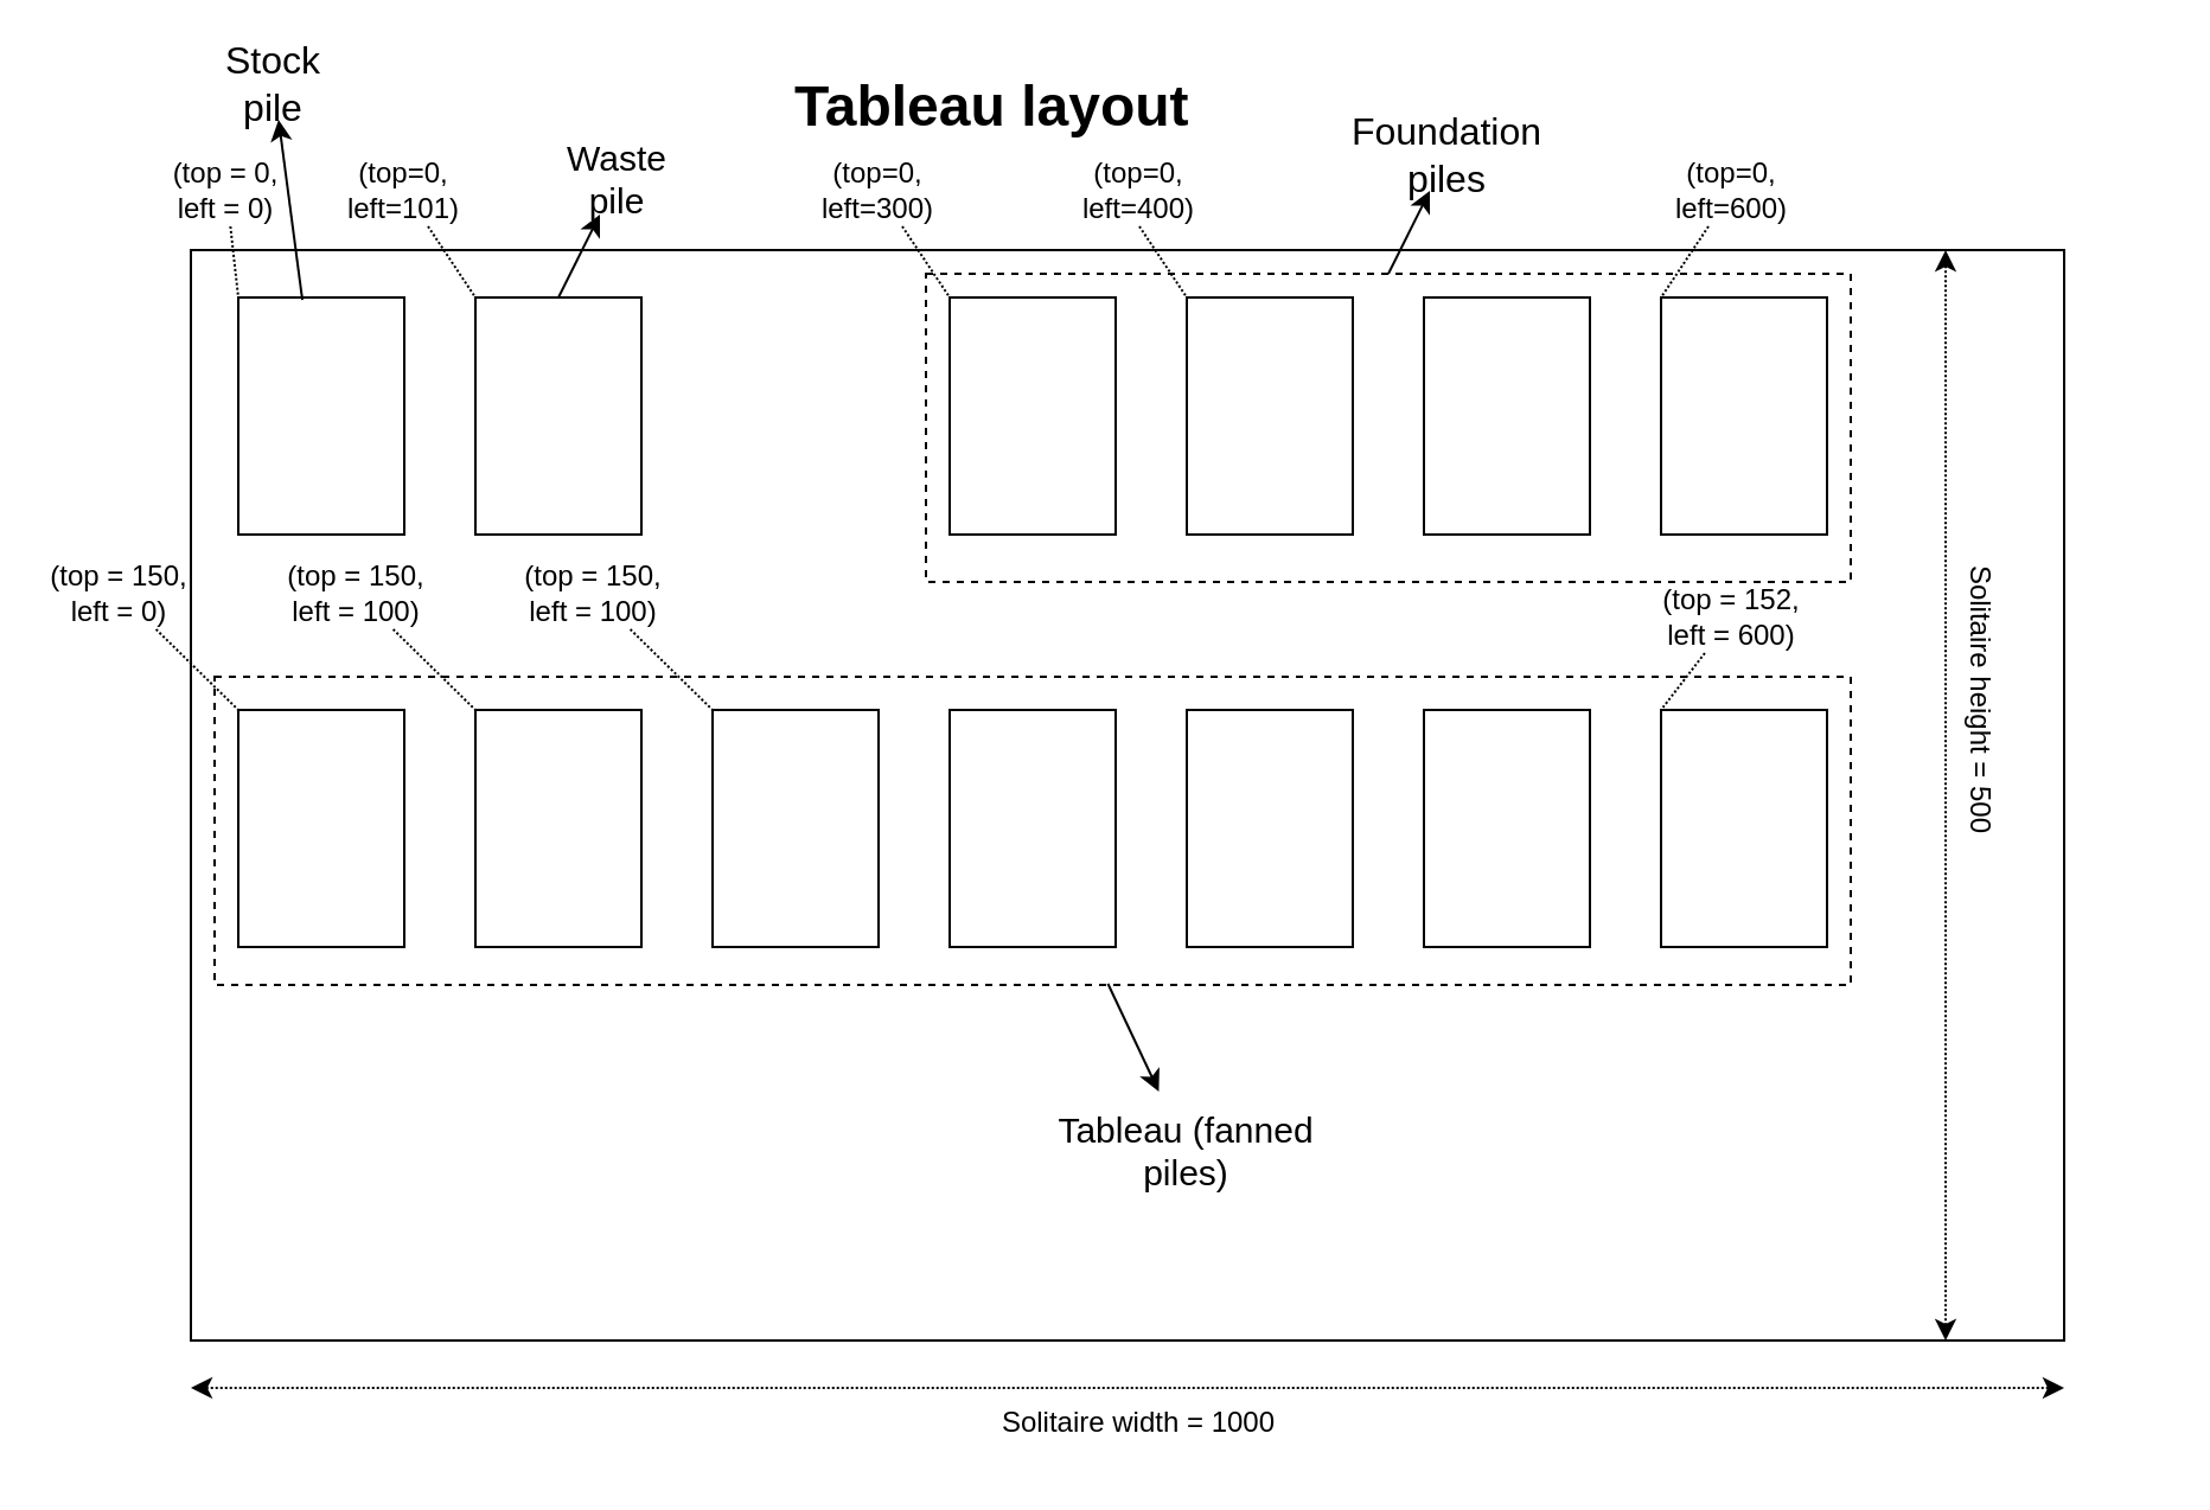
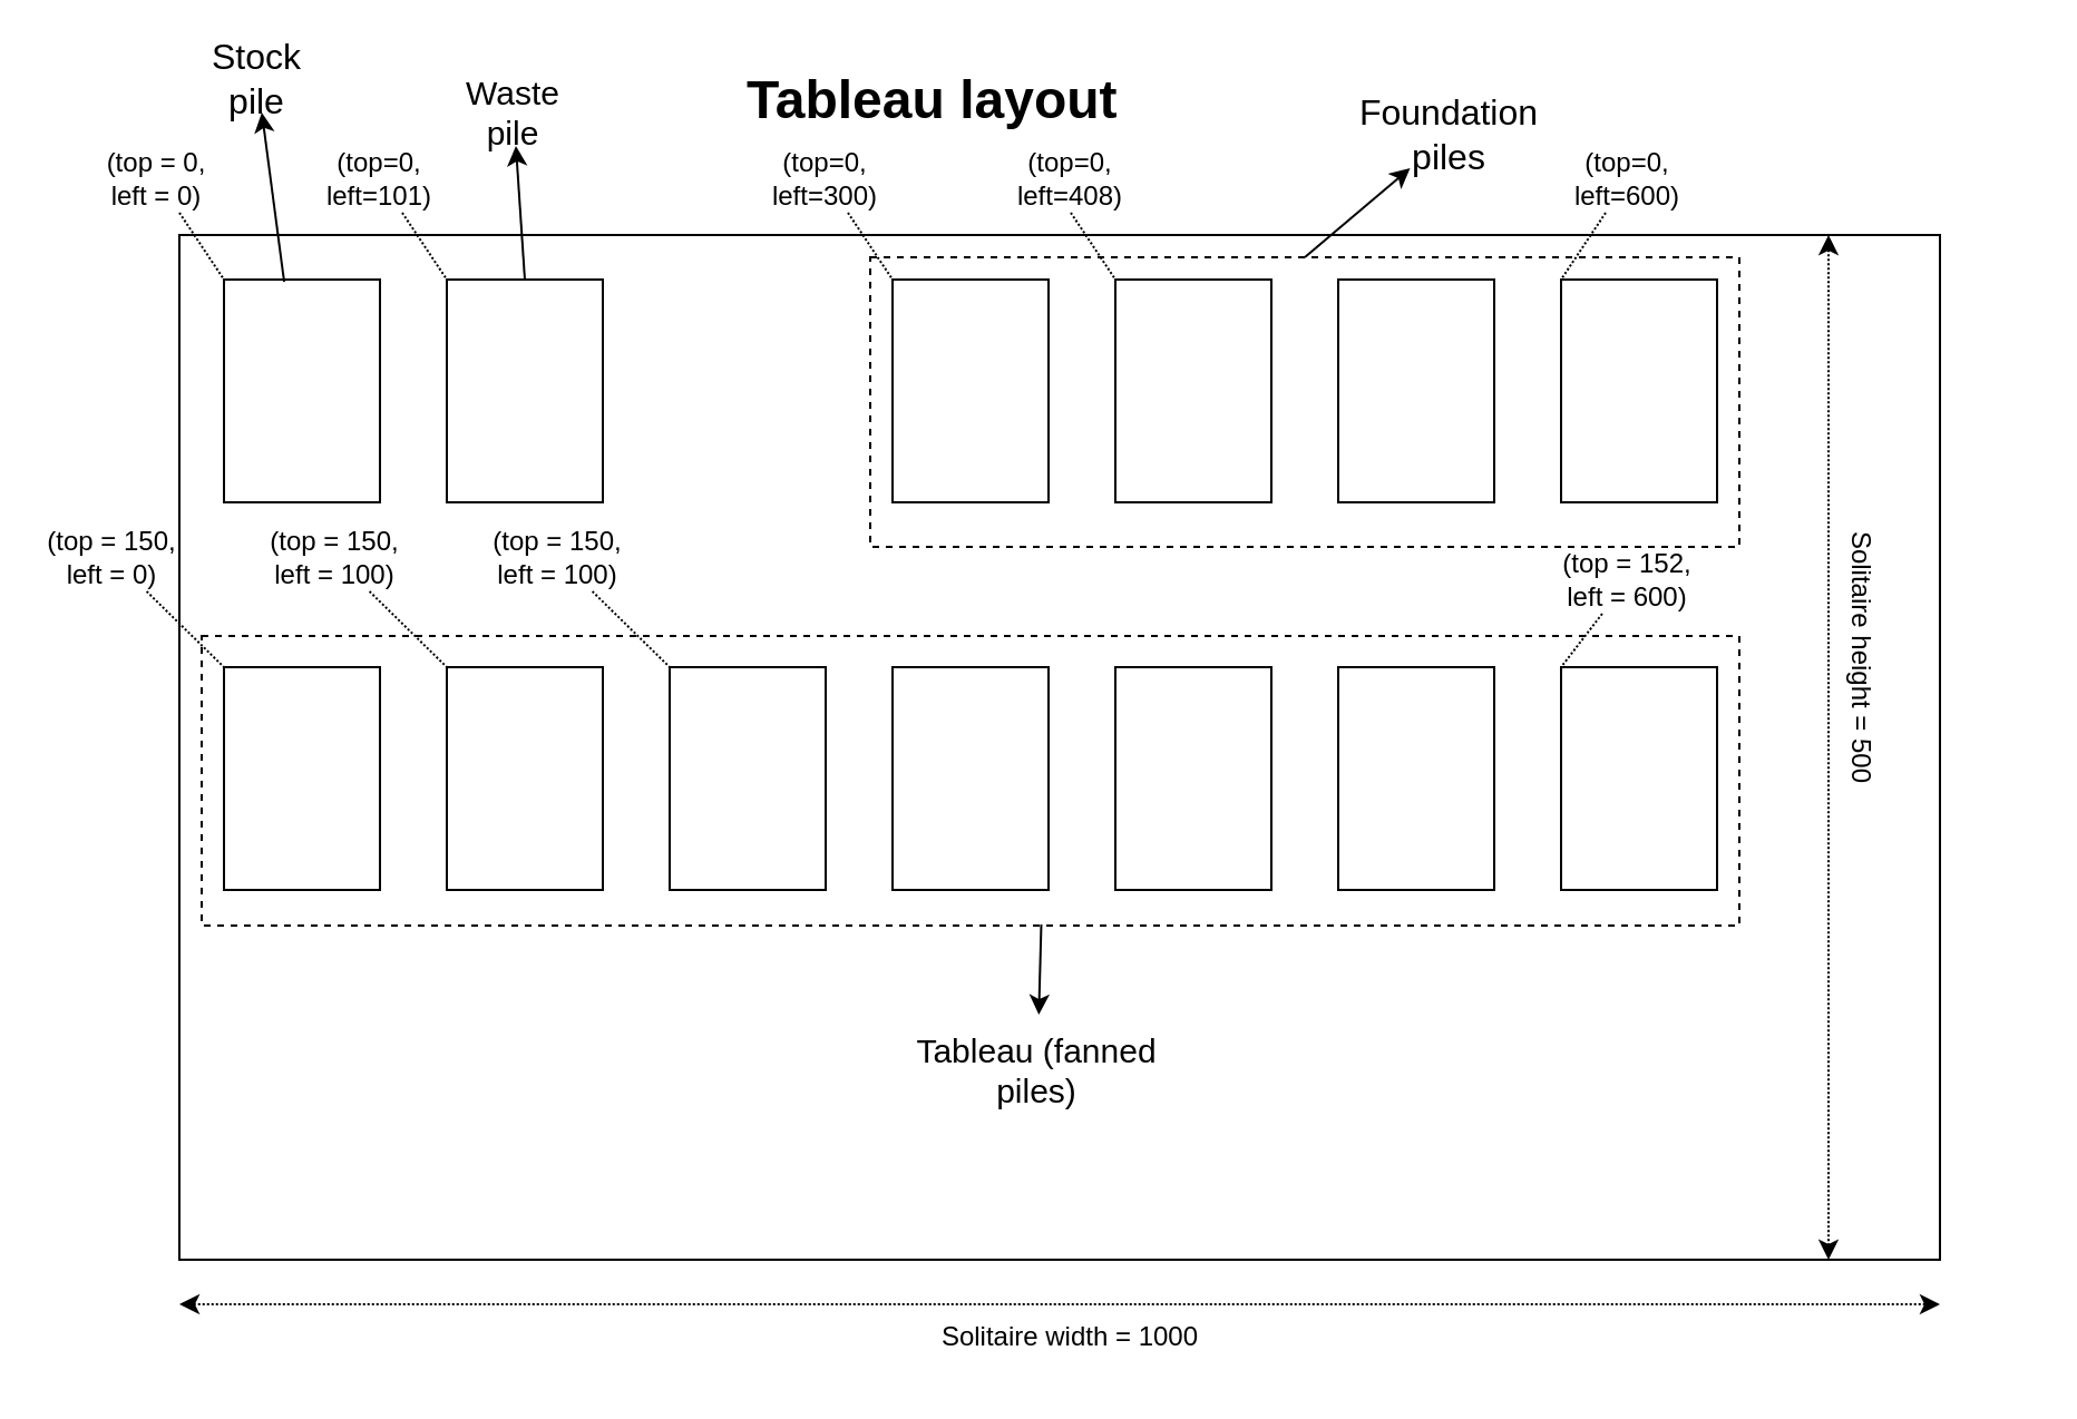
  <mxCell id="0" />
  <mxCell id="1" parent="0" />
  <mxCell id="2" value="" style="rounded=0;whiteSpace=wrap;html=1;strokeOpacity=100;imageHeight=24;imageWidth=24;" vertex="1" parent="1"><mxGeometry x="80" y="105" width="790" height="460" as="geometry" /></mxCell>
  <mxCell id="3" value="" style="rounded=0;whiteSpace=wrap;html=1;dashed=1;" vertex="1" parent="1"><mxGeometry x="90" y="285" width="690" height="130" as="geometry" /></mxCell>
  <mxCell id="4" value="" style="rounded=0;whiteSpace=wrap;html=1;dashed=1;" vertex="1" parent="1"><mxGeometry x="390" y="115" width="390" height="130" as="geometry" /></mxCell>
  <mxCell id="5" value="" style="rounded=0;whiteSpace=wrap;html=1;" vertex="1" parent="1"><mxGeometry x="100" y="125" width="70" height="100" as="geometry" /></mxCell>
  <mxCell id="6" value="" style="rounded=0;whiteSpace=wrap;html=1;" vertex="1" parent="1"><mxGeometry x="200" y="125" width="70" height="100" as="geometry" /></mxCell>
  <mxCell id="7" value="" style="rounded=0;whiteSpace=wrap;html=1;" vertex="1" parent="1"><mxGeometry x="400" y="125" width="70" height="100" as="geometry" /></mxCell>
  <mxCell id="8" value="" style="rounded=0;whiteSpace=wrap;html=1;" vertex="1" parent="1"><mxGeometry x="100" y="299" width="70" height="100" as="geometry" /></mxCell>
  <mxCell id="9" value="" style="rounded=0;whiteSpace=wrap;html=1;" vertex="1" parent="1"><mxGeometry x="200" y="299" width="70" height="100" as="geometry" /></mxCell>
  <mxCell id="10" value="" style="rounded=0;whiteSpace=wrap;html=1;" vertex="1" parent="1"><mxGeometry x="300" y="299" width="70" height="100" as="geometry" /></mxCell>
  <mxCell id="11" value="" style="rounded=0;whiteSpace=wrap;html=1;" vertex="1" parent="1"><mxGeometry x="400" y="299" width="70" height="100" as="geometry" /></mxCell>
  <mxCell id="12" value="" style="rounded=0;whiteSpace=wrap;html=1;" vertex="1" parent="1"><mxGeometry x="500" y="299" width="70" height="100" as="geometry" /></mxCell>
  <mxCell id="13" value="" style="rounded=0;whiteSpace=wrap;html=1;" vertex="1" parent="1"><mxGeometry x="600" y="299" width="70" height="100" as="geometry" /></mxCell>
  <mxCell id="14" value="" style="rounded=0;whiteSpace=wrap;html=1;" vertex="1" parent="1"><mxGeometry x="700" y="299" width="70" height="100" as="geometry" /></mxCell>
  <mxCell id="15" value="" style="rounded=0;whiteSpace=wrap;html=1;" vertex="1" parent="1"><mxGeometry x="500" y="125" width="70" height="100" as="geometry" /></mxCell>
  <mxCell id="16" value="" style="rounded=0;whiteSpace=wrap;html=1;" vertex="1" parent="1"><mxGeometry x="600" y="125" width="70" height="100" as="geometry" /></mxCell>
  <mxCell id="17" value="" style="rounded=0;whiteSpace=wrap;html=1;" vertex="1" parent="1"><mxGeometry x="700" y="125" width="70" height="100" as="geometry" /></mxCell>
  <mxCell id="18" value="&lt;h1&gt;Tableau layout&lt;/h1&gt;" style="text;html=1;strokeColor=none;fillColor=none;spacing=5;spacingTop=-20;whiteSpace=wrap;overflow=hidden;rounded=0;dashed=1;" vertex="1" parent="1"><mxGeometry x="330" width="190" height="50" as="geometry" y="25" /></mxCell>
  <mxCell id="19" value="Stock pile" style="text;html=1;strokeColor=none;fillColor=none;align=center;verticalAlign=middle;whiteSpace=wrap;rounded=0;dashed=1;fontSize=16;" vertex="1" parent="1"><mxGeometry x="85" y="20" width="60" height="30" as="geometry" /></mxCell>
- <mxCell id="20" value="Foundation piles" style="text;html=1;strokeColor=none;fillColor=none;align=center;verticalAlign=middle;whiteSpace=wrap;rounded=0;dashed=1;fontSize=16;" vertex="1" parent="1"><mxGeometry x="580" y="50" width="60" height="30" as="geometry" /></mxCell>
- <mxCell id="21" value="Waste pile" style="text;html=1;strokeColor=none;fillColor=none;align=center;verticalAlign=middle;whiteSpace=wrap;rounded=0;dashed=1;fontSize=15;" vertex="1" parent="1"><mxGeometry x="230" y="60" width="60" height="30" as="geometry" /></mxCell>
+ <mxCell id="20" value="Foundation piles" style="text;html=1;strokeColor=none;fillColor=none;align=center;verticalAlign=middle;whiteSpace=wrap;rounded=0;dashed=1;fontSize=16;" vertex="1" parent="1"><mxGeometry x="620" y="45" width="60" height="30" as="geometry" /></mxCell>
+ <mxCell id="21" value="Waste pile" style="text;html=1;strokeColor=none;fillColor=none;align=center;verticalAlign=middle;whiteSpace=wrap;rounded=0;dashed=1;fontSize=15;" vertex="1" parent="1"><mxGeometry x="200" y="35" width="60" height="30" as="geometry" /></mxCell>
  <mxCell id="22" value="" style="endArrow=classic;html=1;rounded=0;exitX=0.5;exitY=0;exitDx=0;exitDy=0;" edge="1" parent="1" source="4" target="20"><mxGeometry width="50" height="50" relative="1" as="geometry"><mxPoint x="440" y="305" as="sourcePoint" /><mxPoint x="490" y="255" as="targetPoint" /></mxGeometry></mxCell>
  <mxCell id="23" value="" style="endArrow=classic;html=1;rounded=0;fontSize=15;exitX=0.386;exitY=0.01;exitDx=0;exitDy=0;exitPerimeter=0;" edge="1" parent="1" source="5" target="19"><mxGeometry width="50" height="50" relative="1" as="geometry"><mxPoint x="440" y="295" as="sourcePoint" /><mxPoint x="490" y="245" as="targetPoint" /></mxGeometry></mxCell>
  <mxCell id="24" value="" style="endArrow=classic;html=1;rounded=0;fontSize=15;exitX=0.5;exitY=0;exitDx=0;exitDy=0;" edge="1" parent="1" source="6" target="21"><mxGeometry width="50" height="50" relative="1" as="geometry"><mxPoint x="440" y="295" as="sourcePoint" /><mxPoint x="490" y="245" as="targetPoint" /></mxGeometry></mxCell>
- <mxCell id="25" value="Tableau (fanned piles)" style="text;html=1;strokeColor=none;fillColor=none;align=center;verticalAlign=middle;whiteSpace=wrap;rounded=0;dashed=1;fontSize=15;" vertex="1" parent="1"><mxGeometry x="430" y="460" width="140" height="50" as="geometry" /></mxCell>
+ <mxCell id="25" value="Tableau (fanned piles)" style="text;html=1;strokeColor=none;fillColor=none;align=center;verticalAlign=middle;whiteSpace=wrap;rounded=0;dashed=1;fontSize=15;" vertex="1" parent="1"><mxGeometry x="395" y="455" width="140" height="50" as="geometry" /></mxCell>
  <mxCell id="26" value="" style="endArrow=classic;html=1;rounded=0;fontSize=15;exitX=0.546;exitY=0.996;exitDx=0;exitDy=0;exitPerimeter=0;" edge="1" parent="1" source="3" target="25"><mxGeometry width="50" height="50" relative="1" as="geometry"><mxPoint x="440" y="315" as="sourcePoint" /><mxPoint x="490" y="265" as="targetPoint" /></mxGeometry></mxCell>
- <mxCell id="27" value="(top = 0, left = 0)" style="text;html=1;strokeColor=none;fillColor=none;align=center;verticalAlign=middle;whiteSpace=wrap;rounded=0;dashed=1;fontSize=12;" vertex="1" parent="1"><mxGeometry x="65" y="65" width="60" height="30" as="geometry" /></mxCell>
+ <mxCell id="27" value="(top = 0, left = 0)" style="text;html=1;strokeColor=none;fillColor=none;align=center;verticalAlign=middle;whiteSpace=wrap;rounded=0;dashed=1;fontSize=12;" vertex="1" parent="1"><mxGeometry y="65" width="60" height="30" as="geometry" x="40" /></mxCell>
  <mxCell id="28" value="" style="endArrow=none;html=1;rounded=0;shadow=0;dashed=1;dashPattern=1 1;sketch=0;strokeWidth=1;fontSize=12;entryX=0;entryY=0;entryDx=0;entryDy=0;" edge="1" parent="1" source="27" target="5"><mxGeometry width="50" height="50" relative="1" as="geometry"><mxPoint x="50" y="155" as="sourcePoint" /><mxPoint x="100" y="105" as="targetPoint" /></mxGeometry></mxCell>
  <mxCell id="29" value="(top=0, left=101)" style="text;html=1;strokeColor=none;fillColor=none;align=center;verticalAlign=middle;whiteSpace=wrap;rounded=0;dashed=1;fontSize=12;" vertex="1" parent="1"><mxGeometry x="140" y="65" width="60" height="30" as="geometry" /></mxCell>
  <mxCell id="30" value="" style="endArrow=none;html=1;rounded=0;shadow=0;dashed=1;dashPattern=1 1;sketch=0;strokeWidth=1;fontSize=12;entryX=0;entryY=0;entryDx=0;entryDy=0;" edge="1" parent="1" source="29"><mxGeometry width="50" height="50" relative="1" as="geometry"><mxPoint x="150" y="155" as="sourcePoint" /><mxPoint x="200" y="125" as="targetPoint" /></mxGeometry></mxCell>
  <mxCell id="31" value="(top=0, left=300)" style="text;html=1;strokeColor=none;fillColor=none;align=center;verticalAlign=middle;whiteSpace=wrap;rounded=0;dashed=1;fontSize=12;" vertex="1" parent="1"><mxGeometry x="340" y="65" width="60" height="30" as="geometry" /></mxCell>
  <mxCell id="32" value="" style="endArrow=none;html=1;rounded=0;shadow=0;dashed=1;dashPattern=1 1;sketch=0;strokeWidth=1;fontSize=12;entryX=0;entryY=0;entryDx=0;entryDy=0;" edge="1" parent="1" source="31"><mxGeometry width="50" height="50" relative="1" as="geometry"><mxPoint x="350" y="155" as="sourcePoint" /><mxPoint x="400" y="125" as="targetPoint" /></mxGeometry></mxCell>
  <mxCell id="33" value="(top=0, left=600)" style="text;html=1;strokeColor=none;fillColor=none;align=center;verticalAlign=middle;whiteSpace=wrap;rounded=0;dashed=1;fontSize=12;" vertex="1" parent="1"><mxGeometry x="700" y="65" width="60" height="30" as="geometry" /></mxCell>
  <mxCell id="34" value="" style="endArrow=none;html=1;rounded=0;shadow=0;dashed=1;dashPattern=1 1;sketch=0;strokeWidth=1;fontSize=12;entryX=0;entryY=0;entryDx=0;entryDy=0;" edge="1" parent="1" source="33"><mxGeometry width="50" height="50" relative="1" as="geometry"><mxPoint x="650" y="155" as="sourcePoint" /><mxPoint x="700" y="125" as="targetPoint" /></mxGeometry></mxCell>
- <mxCell id="35" value="(top=0, left=400)" style="text;html=1;strokeColor=none;fillColor=none;align=center;verticalAlign=middle;whiteSpace=wrap;rounded=0;dashed=1;fontSize=12;" vertex="1" parent="1"><mxGeometry x="450" y="65" width="60" height="30" as="geometry" /></mxCell>
+ <mxCell id="35" value="(top=0, left=408)" style="text;html=1;strokeColor=none;fillColor=none;align=center;verticalAlign=middle;whiteSpace=wrap;rounded=0;dashed=1;fontSize=12;" vertex="1" parent="1"><mxGeometry x="450" y="65" width="60" height="30" as="geometry" /></mxCell>
  <mxCell id="36" value="" style="endArrow=none;html=1;rounded=0;shadow=0;dashed=1;dashPattern=1 1;sketch=0;strokeWidth=1;fontSize=12;entryX=0;entryY=0;entryDx=0;entryDy=0;exitX=0.5;exitY=1;exitDx=0;exitDy=0;" edge="1" parent="1" source="35" target="15"><mxGeometry width="50" height="50" relative="1" as="geometry"><mxPoint x="440" y="315" as="sourcePoint" /><mxPoint x="490" y="265" as="targetPoint" /></mxGeometry></mxCell>
  <mxCell id="37" value="(top = 150, left = 0)" style="text;html=1;strokeColor=none;fillColor=none;align=center;verticalAlign=middle;whiteSpace=wrap;rounded=0;dashed=1;fontSize=12;" vertex="1" parent="1"><mxGeometry x="20" y="235" width="60" height="30" as="geometry" /></mxCell>
  <mxCell id="38" value="" style="endArrow=none;html=1;rounded=0;shadow=0;dashed=1;dashPattern=1 1;sketch=0;strokeWidth=1;fontSize=12;entryX=0;entryY=0;entryDx=0;entryDy=0;" edge="1" parent="1" source="37"><mxGeometry width="50" height="50" relative="1" as="geometry"><mxPoint x="50" y="329" as="sourcePoint" /><mxPoint x="100" y="299" as="targetPoint" /></mxGeometry></mxCell>
  <mxCell id="39" value="(top = 150, left = 100)" style="text;html=1;strokeColor=none;fillColor=none;align=center;verticalAlign=middle;whiteSpace=wrap;rounded=0;dashed=1;fontSize=12;" vertex="1" parent="1"><mxGeometry x="120" y="235" width="60" height="30" as="geometry" /></mxCell>
  <mxCell id="40" value="" style="endArrow=none;html=1;rounded=0;shadow=0;dashed=1;dashPattern=1 1;sketch=0;strokeWidth=1;fontSize=12;entryX=0;entryY=0;entryDx=0;entryDy=0;" edge="1" parent="1" source="39"><mxGeometry width="50" height="50" relative="1" as="geometry"><mxPoint x="150" y="329" as="sourcePoint" /><mxPoint x="200" y="299" as="targetPoint" /></mxGeometry></mxCell>
  <mxCell id="41" value="(top = 150, left = 100)" style="text;html=1;strokeColor=none;fillColor=none;align=center;verticalAlign=middle;whiteSpace=wrap;rounded=0;dashed=1;fontSize=12;" vertex="1" parent="1"><mxGeometry x="220" y="235" width="60" height="30" as="geometry" /></mxCell>
  <mxCell id="42" value="" style="endArrow=none;html=1;rounded=0;shadow=0;dashed=1;dashPattern=1 1;sketch=0;strokeWidth=1;fontSize=12;entryX=0;entryY=0;entryDx=0;entryDy=0;" edge="1" parent="1" source="41"><mxGeometry width="50" height="50" relative="1" as="geometry"><mxPoint x="250" y="329" as="sourcePoint" /><mxPoint x="300" y="299" as="targetPoint" /></mxGeometry></mxCell>
  <mxCell id="43" value="(top = 152, left = 600)" style="text;html=1;strokeColor=none;fillColor=none;align=center;verticalAlign=middle;whiteSpace=wrap;rounded=0;dashed=1;fontSize=12;" vertex="1" parent="1"><mxGeometry x="700" y="245" width="60" height="30" as="geometry" /></mxCell>
  <mxCell id="44" value="" style="endArrow=none;html=1;rounded=0;shadow=0;dashed=1;dashPattern=1 1;sketch=0;strokeWidth=1;fontSize=12;entryX=0;entryY=0;entryDx=0;entryDy=0;" edge="1" parent="1" source="43"><mxGeometry width="50" height="50" relative="1" as="geometry"><mxPoint x="650" y="329" as="sourcePoint" /><mxPoint x="700" y="299" as="targetPoint" /></mxGeometry></mxCell>
  <mxCell id="45" value="" style="endArrow=classic;startArrow=classic;html=1;rounded=0;shadow=0;dashed=1;dashPattern=1 1;sketch=0;strokeWidth=1;fontSize=12;" edge="1" parent="1"><mxGeometry width="50" height="50" relative="1" as="geometry"><mxPoint x="820" y="565" as="sourcePoint" /><mxPoint x="820" y="105" as="targetPoint" /></mxGeometry></mxCell>
  <mxCell id="46" value="Solitaire height = 500" style="text;html=1;strokeColor=none;fillColor=none;align=center;verticalAlign=middle;whiteSpace=wrap;rounded=0;dashed=1;fontSize=12;rotation=90;" vertex="1" parent="1"><mxGeometry x="760" y="285" width="150" height="20" as="geometry" /></mxCell>
  <mxCell id="47" value="" style="endArrow=classic;startArrow=classic;html=1;rounded=0;shadow=0;dashed=1;dashPattern=1 1;sketch=0;strokeWidth=1;fontSize=12;" edge="1" parent="1"><mxGeometry width="50" height="50" relative="1" as="geometry"><mxPoint x="80" y="585" as="sourcePoint" /><mxPoint x="870" y="585" as="targetPoint" /></mxGeometry></mxCell>
  <mxCell id="48" value="Solitaire width = 1000" style="text;html=1;strokeColor=none;fillColor=none;align=center;verticalAlign=middle;whiteSpace=wrap;rounded=0;dashed=1;fontSize=12;" vertex="1" parent="1"><mxGeometry x="415" y="585" width="130" height="30" as="geometry" /></mxCell>
